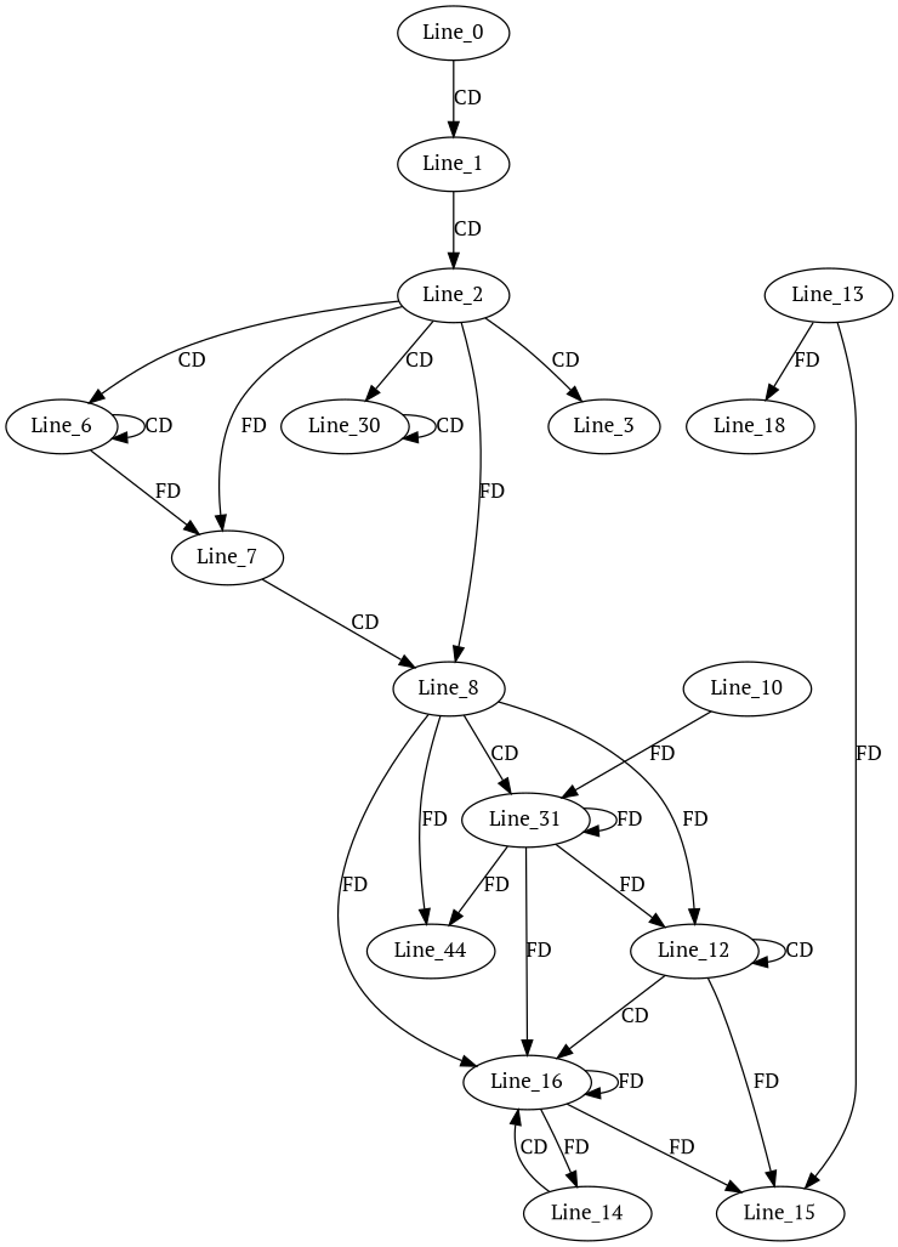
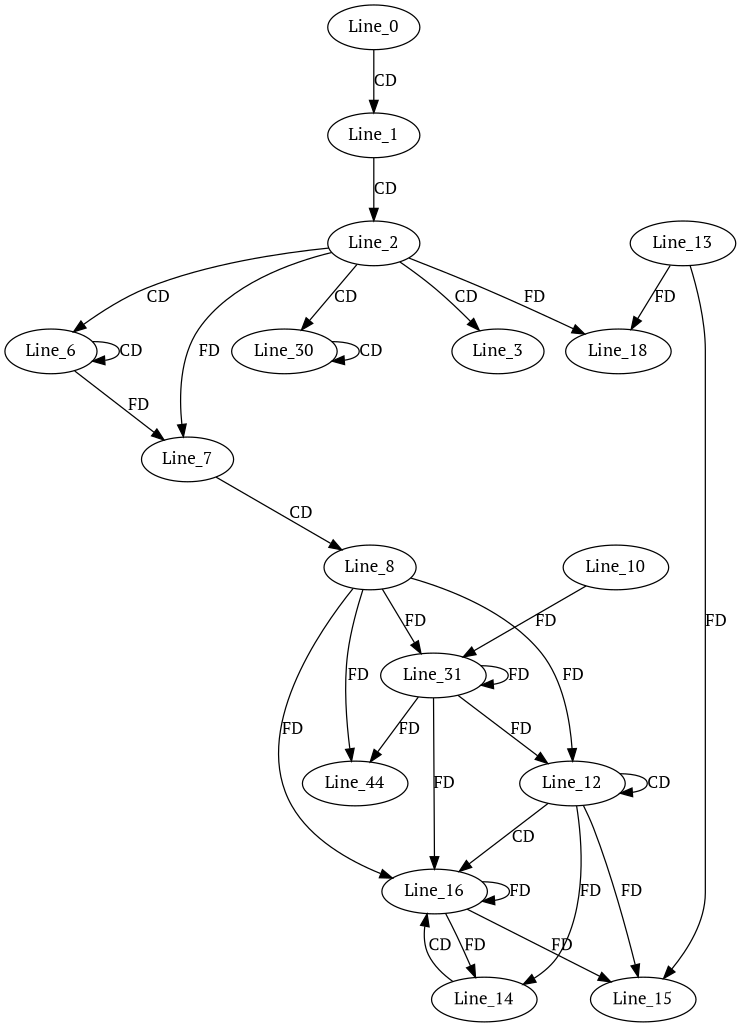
  digraph {
    fontname="PT Serif"
    node [fontname="PT Serif"]
    edge [fontname="PT Serif"]
    Line_0
    Line_1
    Line_2
    Line_3
    Line_6
    Line_7
    Line_18
    Line_30
    Line_8
    n10 [label=Line_31]
    Line_12
    Line_16
    n13 [label=Line_44]
    Line_14
    Line_15
    Line_10
    Line_13
    Line_0 -> Line_1 [label=CD]
    Line_1 -> Line_2 [label=CD]
    Line_2 -> Line_3 [label=CD]
    Line_2 -> Line_6 [label=CD]
    Line_2 -> Line_7 [label=FD]
-   Line_2 -> Line_8 [label=FD]
+   Line_2 -> Line_18 [label=FD]
    Line_2 -> Line_30 [label=CD]
    Line_6 -> Line_6 [label=CD]
    Line_6 -> Line_7 [label=FD]
    Line_7 -> Line_8 [label=CD]
    Line_30 -> Line_30 [label=CD]
-   Line_8 -> n10 [label=CD]
+   Line_8 -> n10 [label=FD]
    Line_8 -> Line_12 [label=FD]
    Line_8 -> Line_16 [label=FD]
    Line_8 -> n13 [label=FD]
    n10 -> n10 [label=FD]
    n10 -> Line_12 [label=FD]
    n10 -> Line_16 [label=FD]
    n10 -> n13 [label=FD]
    Line_12 -> Line_12 [label=CD]
    Line_12 -> Line_16 [label=CD]
+   Line_12 -> Line_14 [label=FD]
    Line_12 -> Line_15 [label=FD]
    Line_16 -> Line_16 [label=FD]
    Line_16 -> Line_14 [label=FD]
    Line_16 -> Line_15 [label=FD]
    Line_14 -> Line_16 [label=CD]
    Line_10 -> n10 [label=FD]
    Line_13 -> Line_18 [label=FD]
    Line_13 -> Line_15 [label=FD]
  }
